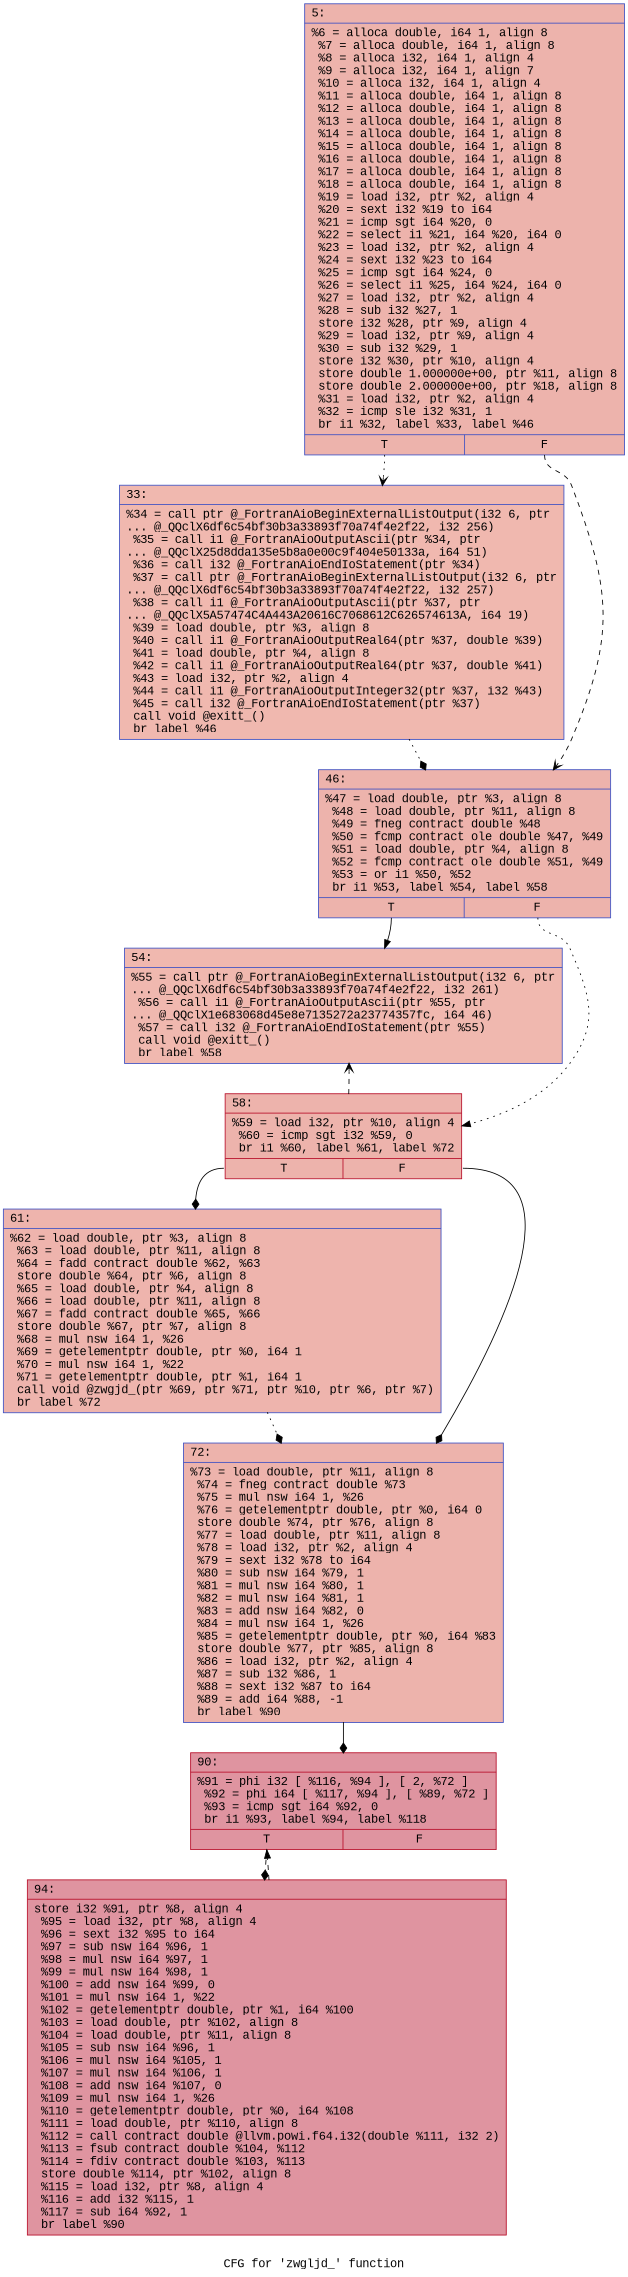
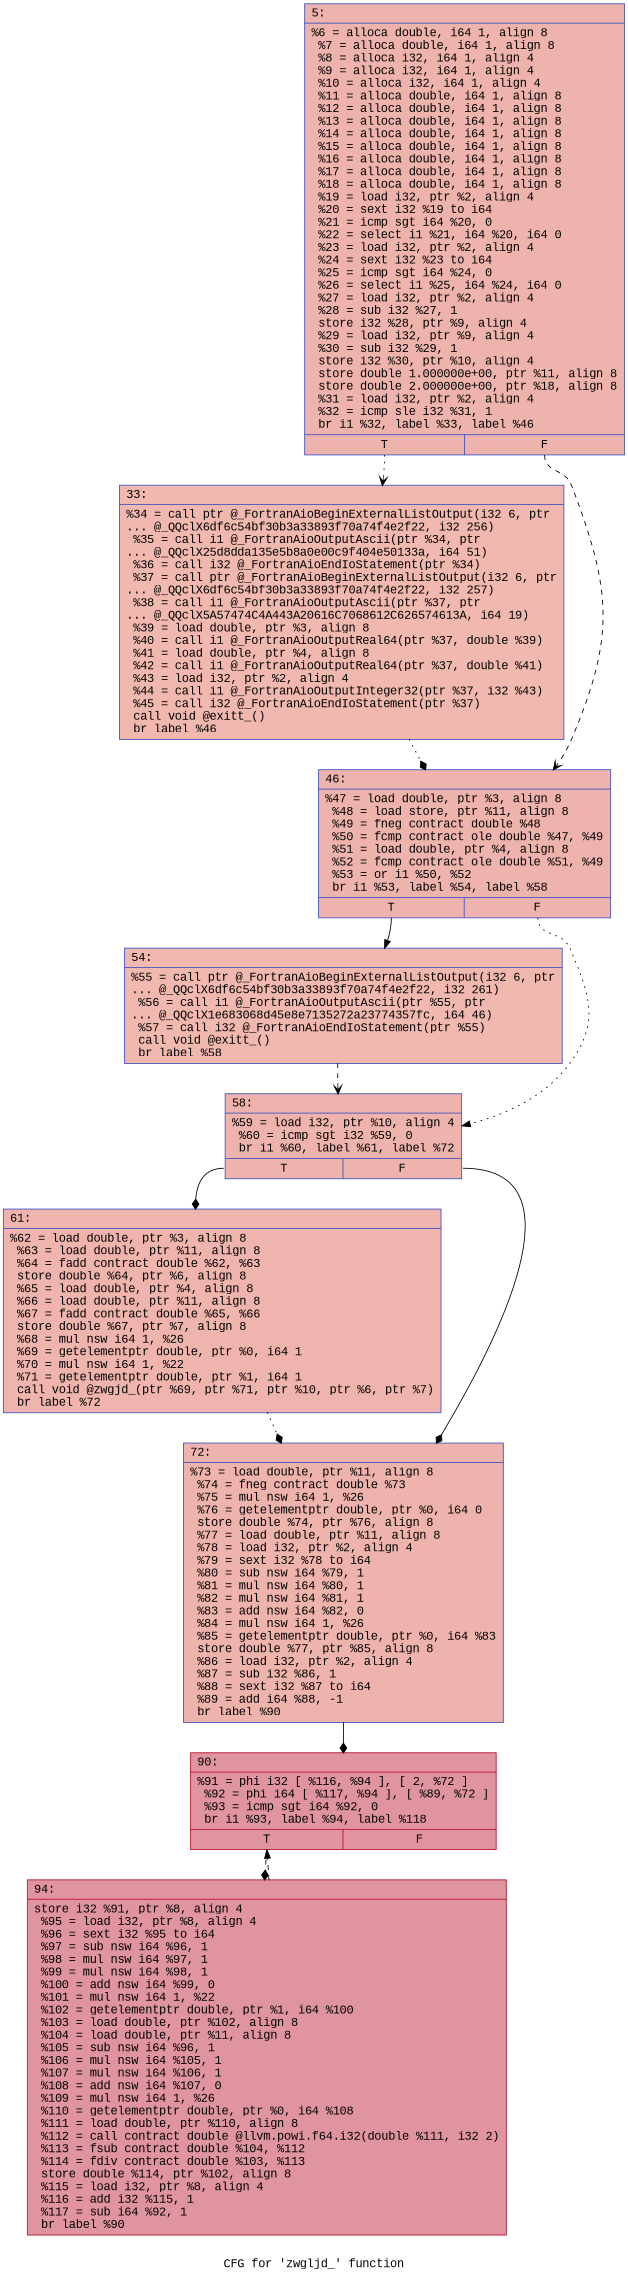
  digraph {
    fontname="Liberation Mono"
    label="CFG for 'zwgljd_' function"
    node [color="#3d50c3ff" fillcolor="#d6524470" fontname="Liberation Mono" shape=record style=filled]
    edge [arrowhead=diamond fontname="Liberation Mono" style=dotted]
-   n1 [label="{5:\l|  %6 = alloca double, i64 1, align 8\l  %7 = alloca double, i64 1, align 8\l  %8 = alloca i32, i64 1, align 4\l  %9 = alloca i32, i64 1, align 7\l  %10 = alloca i32, i64 1, align 4\l  %11 = alloca double, i64 1, align 8\l  %12 = alloca double, i64 1, align 8\l  %13 = alloca double, i64 1, align 8\l  %14 = alloca double, i64 1, align 8\l  %15 = alloca double, i64 1, align 8\l  %16 = alloca double, i64 1, align 8\l  %17 = alloca double, i64 1, align 8\l  %18 = alloca double, i64 1, align 8\l  %19 = load i32, ptr %2, align 4\l  %20 = sext i32 %19 to i64\l  %21 = icmp sgt i64 %20, 0\l  %22 = select i1 %21, i64 %20, i64 0\l  %23 = load i32, ptr %2, align 4\l  %24 = sext i32 %23 to i64\l  %25 = icmp sgt i64 %24, 0\l  %26 = select i1 %25, i64 %24, i64 0\l  %27 = load i32, ptr %2, align 4\l  %28 = sub i32 %27, 1\l  store i32 %28, ptr %9, align 4\l  %29 = load i32, ptr %9, align 4\l  %30 = sub i32 %29, 1\l  store i32 %30, ptr %10, align 4\l  store double 1.000000e+00, ptr %11, align 8\l  store double 2.000000e+00, ptr %18, align 8\l  %31 = load i32, ptr %2, align 4\l  %32 = icmp sle i32 %31, 1\l  br i1 %32, label %33, label %46\l|{<s0>T|<s1>F}}"]
+   n1 [label="{5:\l|  %6 = alloca double, i64 1, align 8\l  %7 = alloca double, i64 1, align 8\l  %8 = alloca i32, i64 1, align 4\l  %9 = alloca i32, i64 1, align 4\l  %10 = alloca i32, i64 1, align 4\l  %11 = alloca double, i64 1, align 8\l  %12 = alloca double, i64 1, align 8\l  %13 = alloca double, i64 1, align 8\l  %14 = alloca double, i64 1, align 8\l  %15 = alloca double, i64 1, align 8\l  %16 = alloca double, i64 1, align 8\l  %17 = alloca double, i64 1, align 8\l  %18 = alloca double, i64 1, align 8\l  %19 = load i32, ptr %2, align 4\l  %20 = sext i32 %19 to i64\l  %21 = icmp sgt i64 %20, 0\l  %22 = select i1 %21, i64 %20, i64 0\l  %23 = load i32, ptr %2, align 4\l  %24 = sext i32 %23 to i64\l  %25 = icmp sgt i64 %24, 0\l  %26 = select i1 %25, i64 %24, i64 0\l  %27 = load i32, ptr %2, align 4\l  %28 = sub i32 %27, 1\l  store i32 %28, ptr %9, align 4\l  %29 = load i32, ptr %9, align 4\l  %30 = sub i32 %29, 1\l  store i32 %30, ptr %10, align 4\l  store double 1.000000e+00, ptr %11, align 8\l  store double 2.000000e+00, ptr %18, align 8\l  %31 = load i32, ptr %2, align 4\l  %32 = icmp sle i32 %31, 1\l  br i1 %32, label %33, label %46\l|{<s0>T|<s1>F}}"]
    n2 [fillcolor="#dc5d4a70" label="{33:\l|  %34 = call ptr @_FortranAioBeginExternalListOutput(i32 6, ptr\l... @_QQclX6df6c54bf30b3a33893f70a74f4e2f22, i32 256)\l  %35 = call i1 @_FortranAioOutputAscii(ptr %34, ptr\l... @_QQclX25d8dda135e5b8a0e00c9f404e50133a, i64 51)\l  %36 = call i32 @_FortranAioEndIoStatement(ptr %34)\l  %37 = call ptr @_FortranAioBeginExternalListOutput(i32 6, ptr\l... @_QQclX6df6c54bf30b3a33893f70a74f4e2f22, i32 257)\l  %38 = call i1 @_FortranAioOutputAscii(ptr %37, ptr\l... @_QQclX5A57474C4A443A20616C7068612C626574613A, i64 19)\l  %39 = load double, ptr %3, align 8\l  %40 = call i1 @_FortranAioOutputReal64(ptr %37, double %39)\l  %41 = load double, ptr %4, align 8\l  %42 = call i1 @_FortranAioOutputReal64(ptr %37, double %41)\l  %43 = load i32, ptr %2, align 4\l  %44 = call i1 @_FortranAioOutputInteger32(ptr %37, i32 %43)\l  %45 = call i32 @_FortranAioEndIoStatement(ptr %37)\l  call void @exitt_()\l  br label %46\l}"]
-   n3 [label="{46:\l|  %47 = load double, ptr %3, align 8\l  %48 = load double, ptr %11, align 8\l  %49 = fneg contract double %48\l  %50 = fcmp contract ole double %47, %49\l  %51 = load double, ptr %4, align 8\l  %52 = fcmp contract ole double %51, %49\l  %53 = or i1 %50, %52\l  br i1 %53, label %54, label %58\l|{<s0>T|<s1>F}}"]
+   n3 [label="{46:\l|  %47 = load double, ptr %3, align 8\l  %48 = load store, ptr %11, align 8\l  %49 = fneg contract double %48\l  %50 = fcmp contract ole double %47, %49\l  %51 = load double, ptr %4, align 8\l  %52 = fcmp contract ole double %51, %49\l  %53 = or i1 %50, %52\l  br i1 %53, label %54, label %58\l|{<s0>T|<s1>F}}"]
    n4 [fillcolor="#dc5d4a70" label="{54:\l|  %55 = call ptr @_FortranAioBeginExternalListOutput(i32 6, ptr\l... @_QQclX6df6c54bf30b3a33893f70a74f4e2f22, i32 261)\l  %56 = call i1 @_FortranAioOutputAscii(ptr %55, ptr\l... @_QQclX1e683068d45e8e7135272a23774357fc, i64 46)\l  %57 = call i32 @_FortranAioEndIoStatement(ptr %55)\l  call void @exitt_()\l  br label %58\l}"]
-   n5 [color="#b70d28ff" label="{58:\l|  %59 = load i32, ptr %10, align 4\l  %60 = icmp sgt i32 %59, 0\l  br i1 %60, label %61, label %72\l|{<s0>T|<s1>F}}"]
+   n5 [label="{58:\l|  %59 = load i32, ptr %10, align 4\l  %60 = icmp sgt i32 %59, 0\l  br i1 %60, label %61, label %72\l|{<s0>T|<s1>F}}"]
    n6 [fillcolor="#d8564670" label="{61:\l|  %62 = load double, ptr %3, align 8\l  %63 = load double, ptr %11, align 8\l  %64 = fadd contract double %62, %63\l  store double %64, ptr %6, align 8\l  %65 = load double, ptr %4, align 8\l  %66 = load double, ptr %11, align 8\l  %67 = fadd contract double %65, %66\l  store double %67, ptr %7, align 8\l  %68 = mul nsw i64 1, %26\l  %69 = getelementptr double, ptr %0, i64 1\l  %70 = mul nsw i64 1, %22\l  %71 = getelementptr double, ptr %1, i64 1\l  call void @zwgjd_(ptr %69, ptr %71, ptr %10, ptr %6, ptr %7)\l  br label %72\l}"]
    n7 [label="{72:\l|  %73 = load double, ptr %11, align 8\l  %74 = fneg contract double %73\l  %75 = mul nsw i64 1, %26\l  %76 = getelementptr double, ptr %0, i64 0\l  store double %74, ptr %76, align 8\l  %77 = load double, ptr %11, align 8\l  %78 = load i32, ptr %2, align 4\l  %79 = sext i32 %78 to i64\l  %80 = sub nsw i64 %79, 1\l  %81 = mul nsw i64 %80, 1\l  %82 = mul nsw i64 %81, 1\l  %83 = add nsw i64 %82, 0\l  %84 = mul nsw i64 1, %26\l  %85 = getelementptr double, ptr %0, i64 %83\l  store double %77, ptr %85, align 8\l  %86 = load i32, ptr %2, align 4\l  %87 = sub i32 %86, 1\l  %88 = sext i32 %87 to i64\l  %89 = add i64 %88, -1\l  br label %90\l}"]
    n8 [color="#b70d28ff" fillcolor="#b70d2870" label="{90:\l|  %91 = phi i32 [ %116, %94 ], [ 2, %72 ]\l  %92 = phi i64 [ %117, %94 ], [ %89, %72 ]\l  %93 = icmp sgt i64 %92, 0\l  br i1 %93, label %94, label %118\l|{<s0>T|<s1>F}}"]
    n9 [color="#b70d28ff" fillcolor="#b70d2870" label="{94:\l|  store i32 %91, ptr %8, align 4\l  %95 = load i32, ptr %8, align 4\l  %96 = sext i32 %95 to i64\l  %97 = sub nsw i64 %96, 1\l  %98 = mul nsw i64 %97, 1\l  %99 = mul nsw i64 %98, 1\l  %100 = add nsw i64 %99, 0\l  %101 = mul nsw i64 1, %22\l  %102 = getelementptr double, ptr %1, i64 %100\l  %103 = load double, ptr %102, align 8\l  %104 = load double, ptr %11, align 8\l  %105 = sub nsw i64 %96, 1\l  %106 = mul nsw i64 %105, 1\l  %107 = mul nsw i64 %106, 1\l  %108 = add nsw i64 %107, 0\l  %109 = mul nsw i64 1, %26\l  %110 = getelementptr double, ptr %0, i64 %108\l  %111 = load double, ptr %110, align 8\l  %112 = call contract double @llvm.powi.f64.i32(double %111, i32 2)\l  %113 = fsub contract double %104, %112\l  %114 = fdiv contract double %103, %113\l  store double %114, ptr %102, align 8\l  %115 = load i32, ptr %8, align 4\l  %116 = add i32 %115, 1\l  %117 = sub i64 %92, 1\l  br label %90\l}"]
    n1 -> n2 [arrowhead=vee tailport=s0]
    n1 -> n3 [arrowhead=vee style=dashed tailport=s1]
    n2 -> n3
    n3 -> n4 [arrowhead=normal style=solid tailport=s0]
    n3 -> n5 [arrowhead=normal tailport=s1]
-   n5 -> n4 [arrowhead=vee style=dashed]
+   n4 -> n5 [arrowhead=vee style=dashed]
    n5 -> n6 [style=solid tailport=s0]
    n5 -> n7 [style=solid tailport=s1]
    n6 -> n7
    n7 -> n8 [style=solid]
    n8 -> n9 [style=dashed tailport=s0]
    n9 -> n8 [arrowhead=normal style=dashed]
  }
